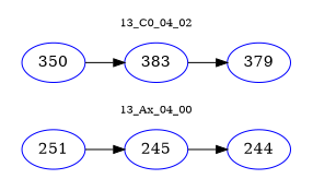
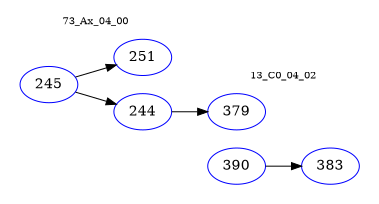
  digraph {
    rankdir=LR
    node [color=blue]
    edge [color=black]
    n1 [label=245]
    n2 [label=244]
    n3 [label=251]
    n4 [label=383]
    n5 [label=379]
-   n6 [label=350]
+   n6 [label=390]
    subgraph cluster_1 {
      color=white
      fontsize=10
-     label="13_Ax_04_00"
+     label="73_Ax_04_00"
      n1
      n2
      n3
    }
    subgraph cluster_2 {
      color=white
      fontsize=10
      label="13_C0_04_02"
      n4
      n5
      n6
    }
    n1 -> n2
-   n3 -> n1
-   n4 -> n5
+   n1 -> n3
+   n2 -> n5
    n6 -> n4
  }
